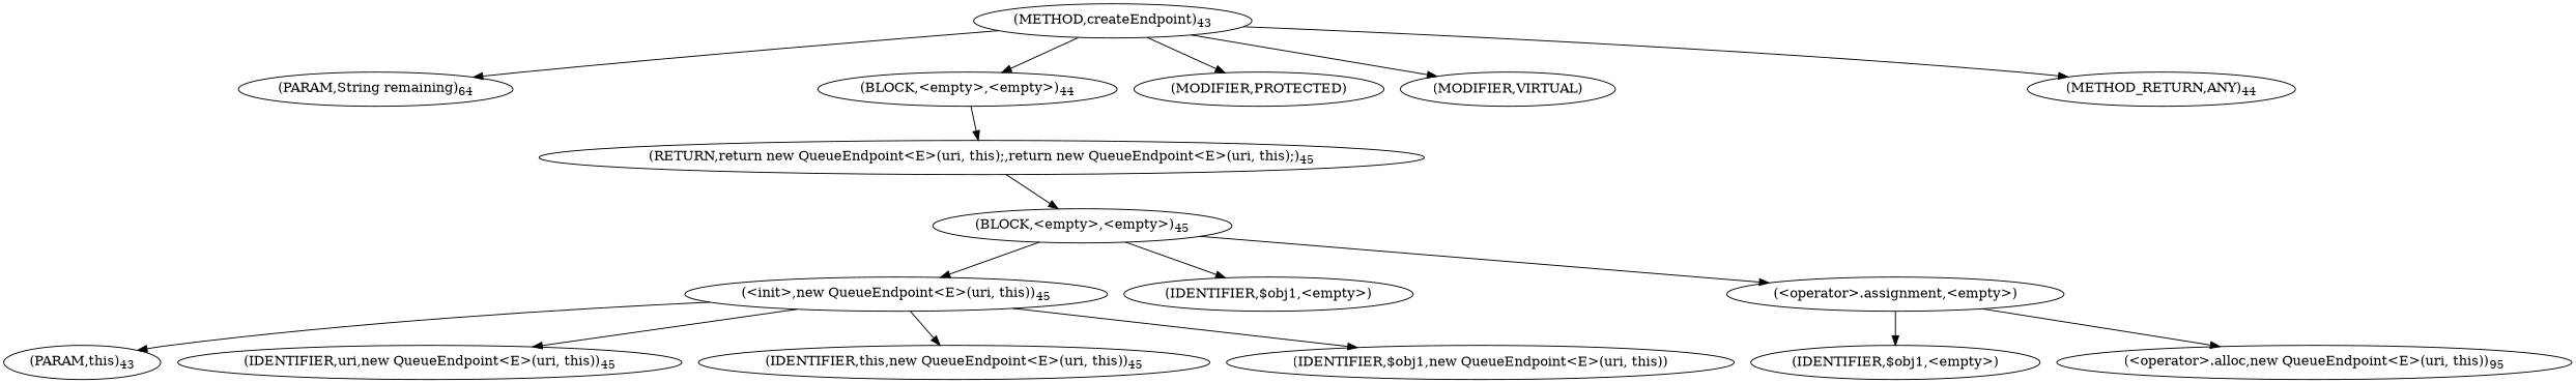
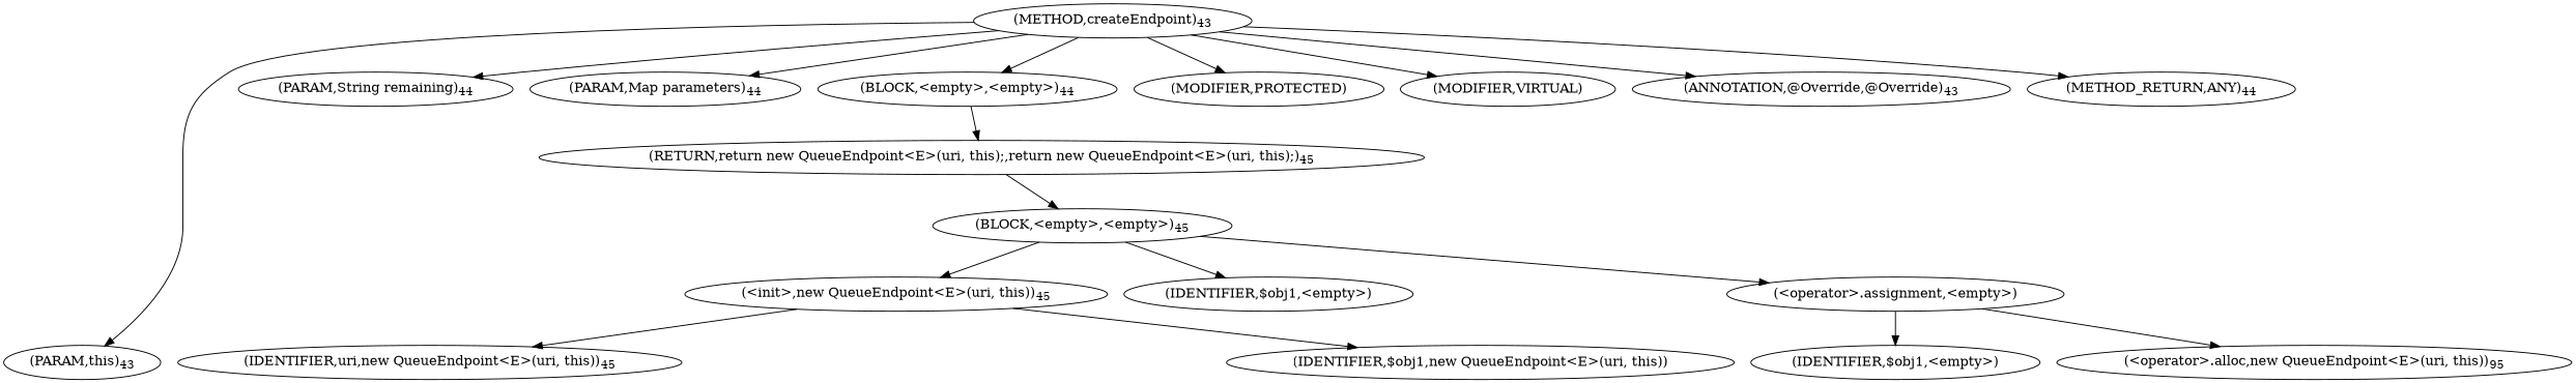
  digraph {
    n1 [label=<(METHOD,createEndpoint)<SUB>43</SUB>>]
    n2 [label=<(PARAM,this)<SUB>43</SUB>>]
-   n3 [label=<(PARAM,String remaining)<SUB>64</SUB>>]
+   n3 [label=<(PARAM,String remaining)<SUB>44</SUB>>]
+   n4 [label=<(PARAM,Map parameters)<SUB>44</SUB>>]
    n5 [label=<(BLOCK,&lt;empty&gt;,&lt;empty&gt;)<SUB>44</SUB>>]
    n6 [label=<(MODIFIER,PROTECTED)>]
    n7 [label=<(MODIFIER,VIRTUAL)>]
+   n8 [label=<(ANNOTATION,@Override,@Override)<SUB>43</SUB>>]
    n9 [label=<(METHOD_RETURN,ANY)<SUB>44</SUB>>]
    n10 [label=<(RETURN,return new QueueEndpoint&lt;E&gt;(uri, this);,return new QueueEndpoint&lt;E&gt;(uri, this);)<SUB>45</SUB>>]
    n11 [label=<(BLOCK,&lt;empty&gt;,&lt;empty&gt;)<SUB>45</SUB>>]
    n12 [label=<(&lt;operator&gt;.assignment,&lt;empty&gt;)>]
    n13 [label=<(&lt;init&gt;,new QueueEndpoint&lt;E&gt;(uri, this))<SUB>45</SUB>>]
    n14 [label=<(IDENTIFIER,$obj1,&lt;empty&gt;)>]
    n15 [label=<(IDENTIFIER,$obj1,&lt;empty&gt;)>]
    n16 [label=<(&lt;operator&gt;.alloc,new QueueEndpoint&lt;E&gt;(uri, this))<SUB>95</SUB>>]
    n17 [label=<(IDENTIFIER,$obj1,new QueueEndpoint&lt;E&gt;(uri, this))>]
    n18 [label=<(IDENTIFIER,uri,new QueueEndpoint&lt;E&gt;(uri, this))<SUB>45</SUB>>]
-   n19 [label=<(IDENTIFIER,this,new QueueEndpoint&lt;E&gt;(uri, this))<SUB>45</SUB>>]
-   n13 -> n2
+   n1 -> n2
    n1 -> n3
+   n1 -> n4
    n1 -> n5
    n1 -> n6
    n1 -> n7
+   n1 -> n8
    n1 -> n9
    n5 -> n10
    n10 -> n11
    n11 -> n12
    n11 -> n13
    n11 -> n14
    n12 -> n15
    n12 -> n16
    n13 -> n17
    n13 -> n18
-   n13 -> n19
  }
